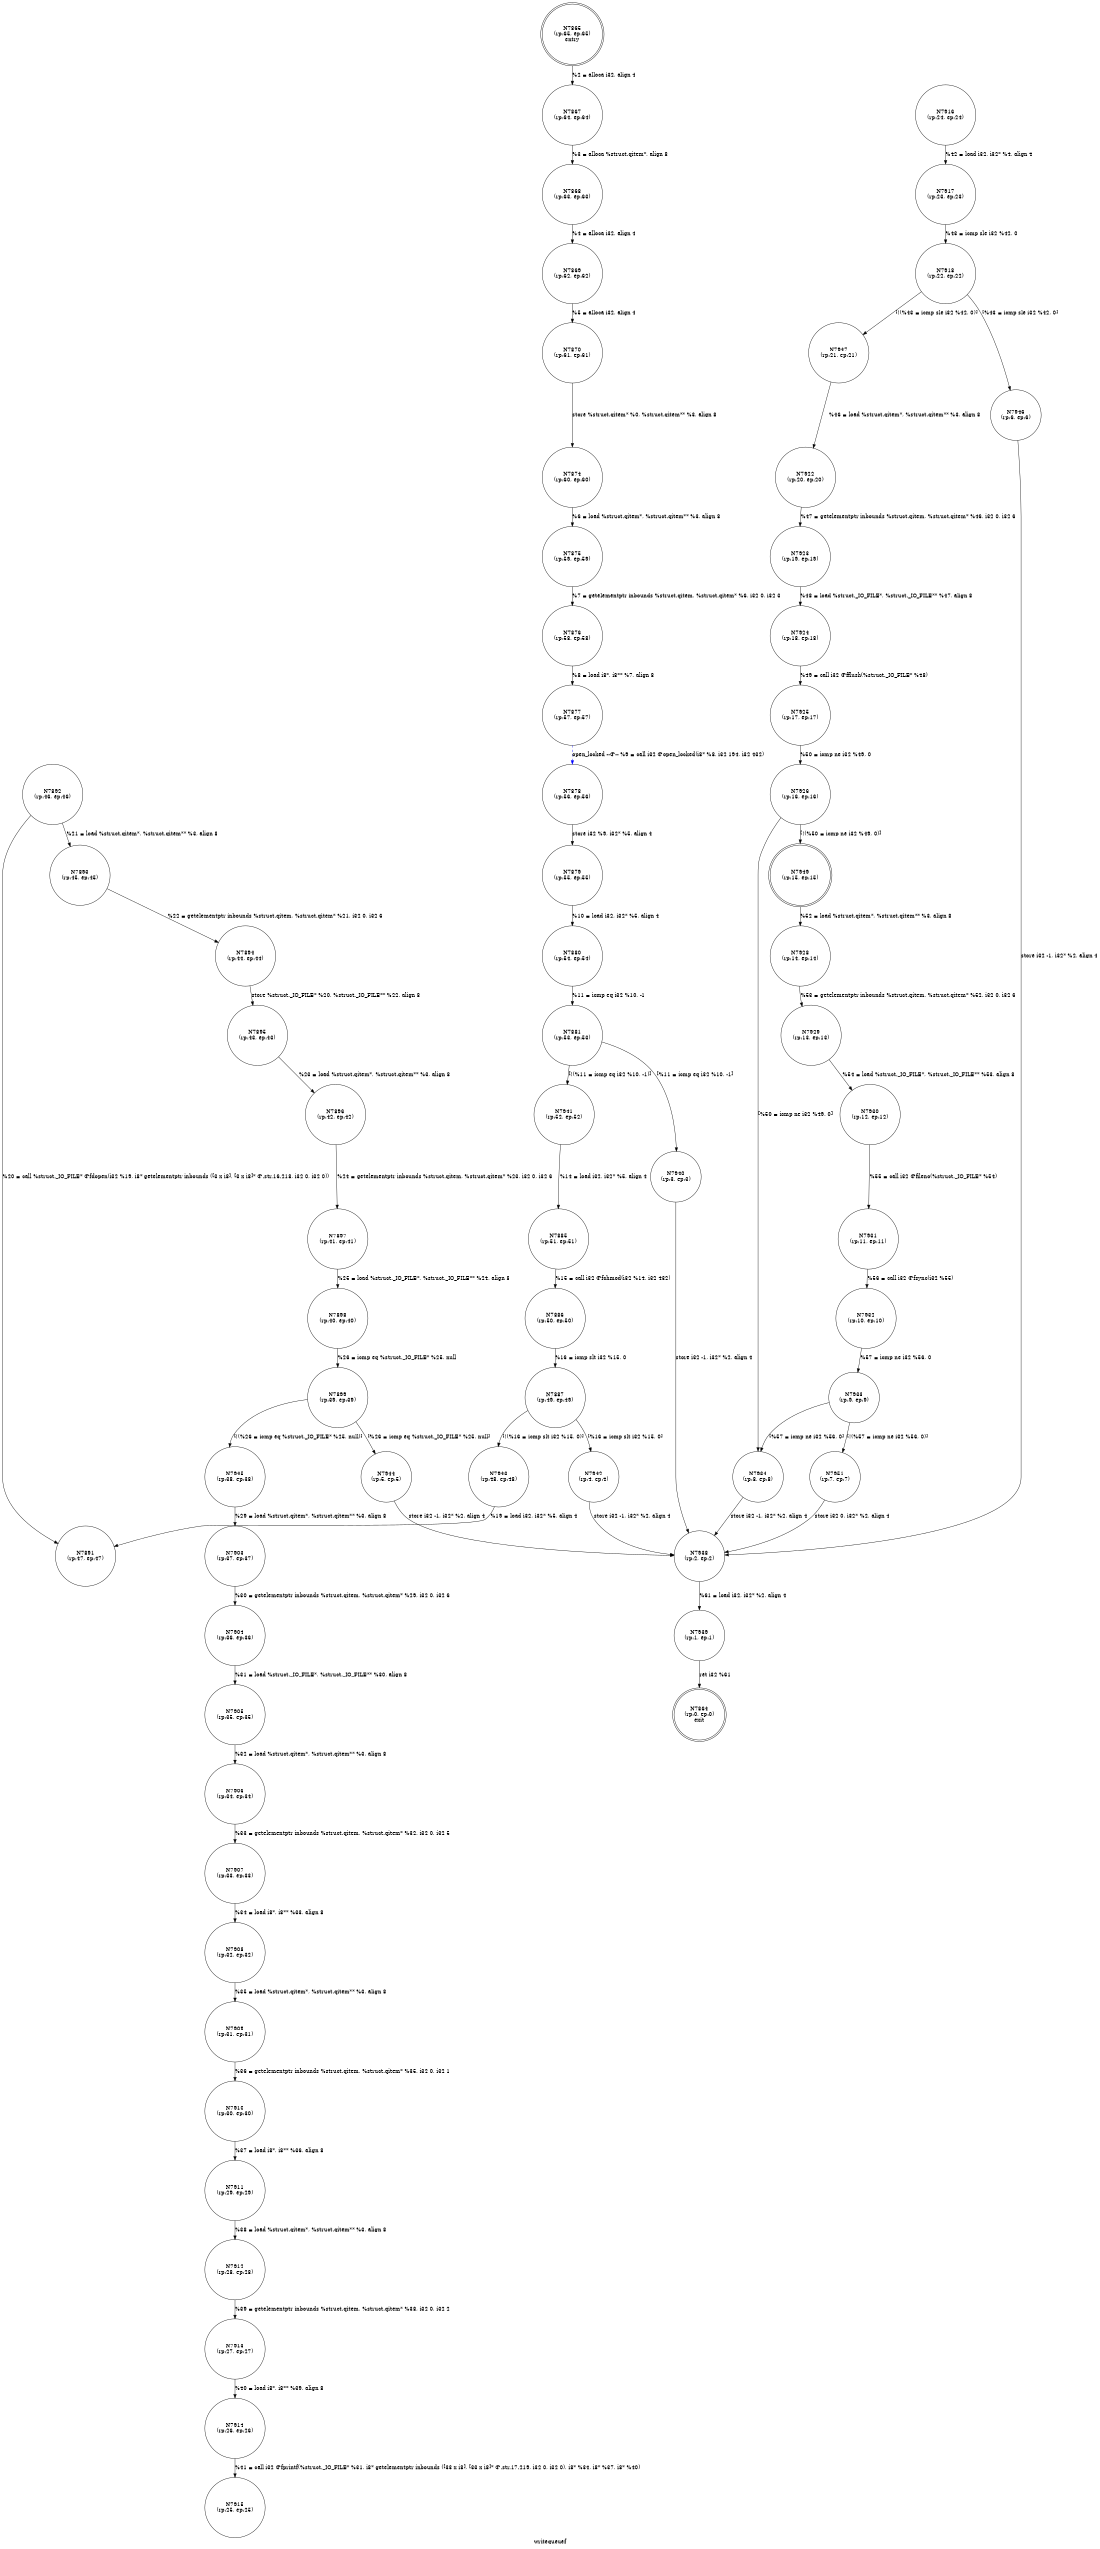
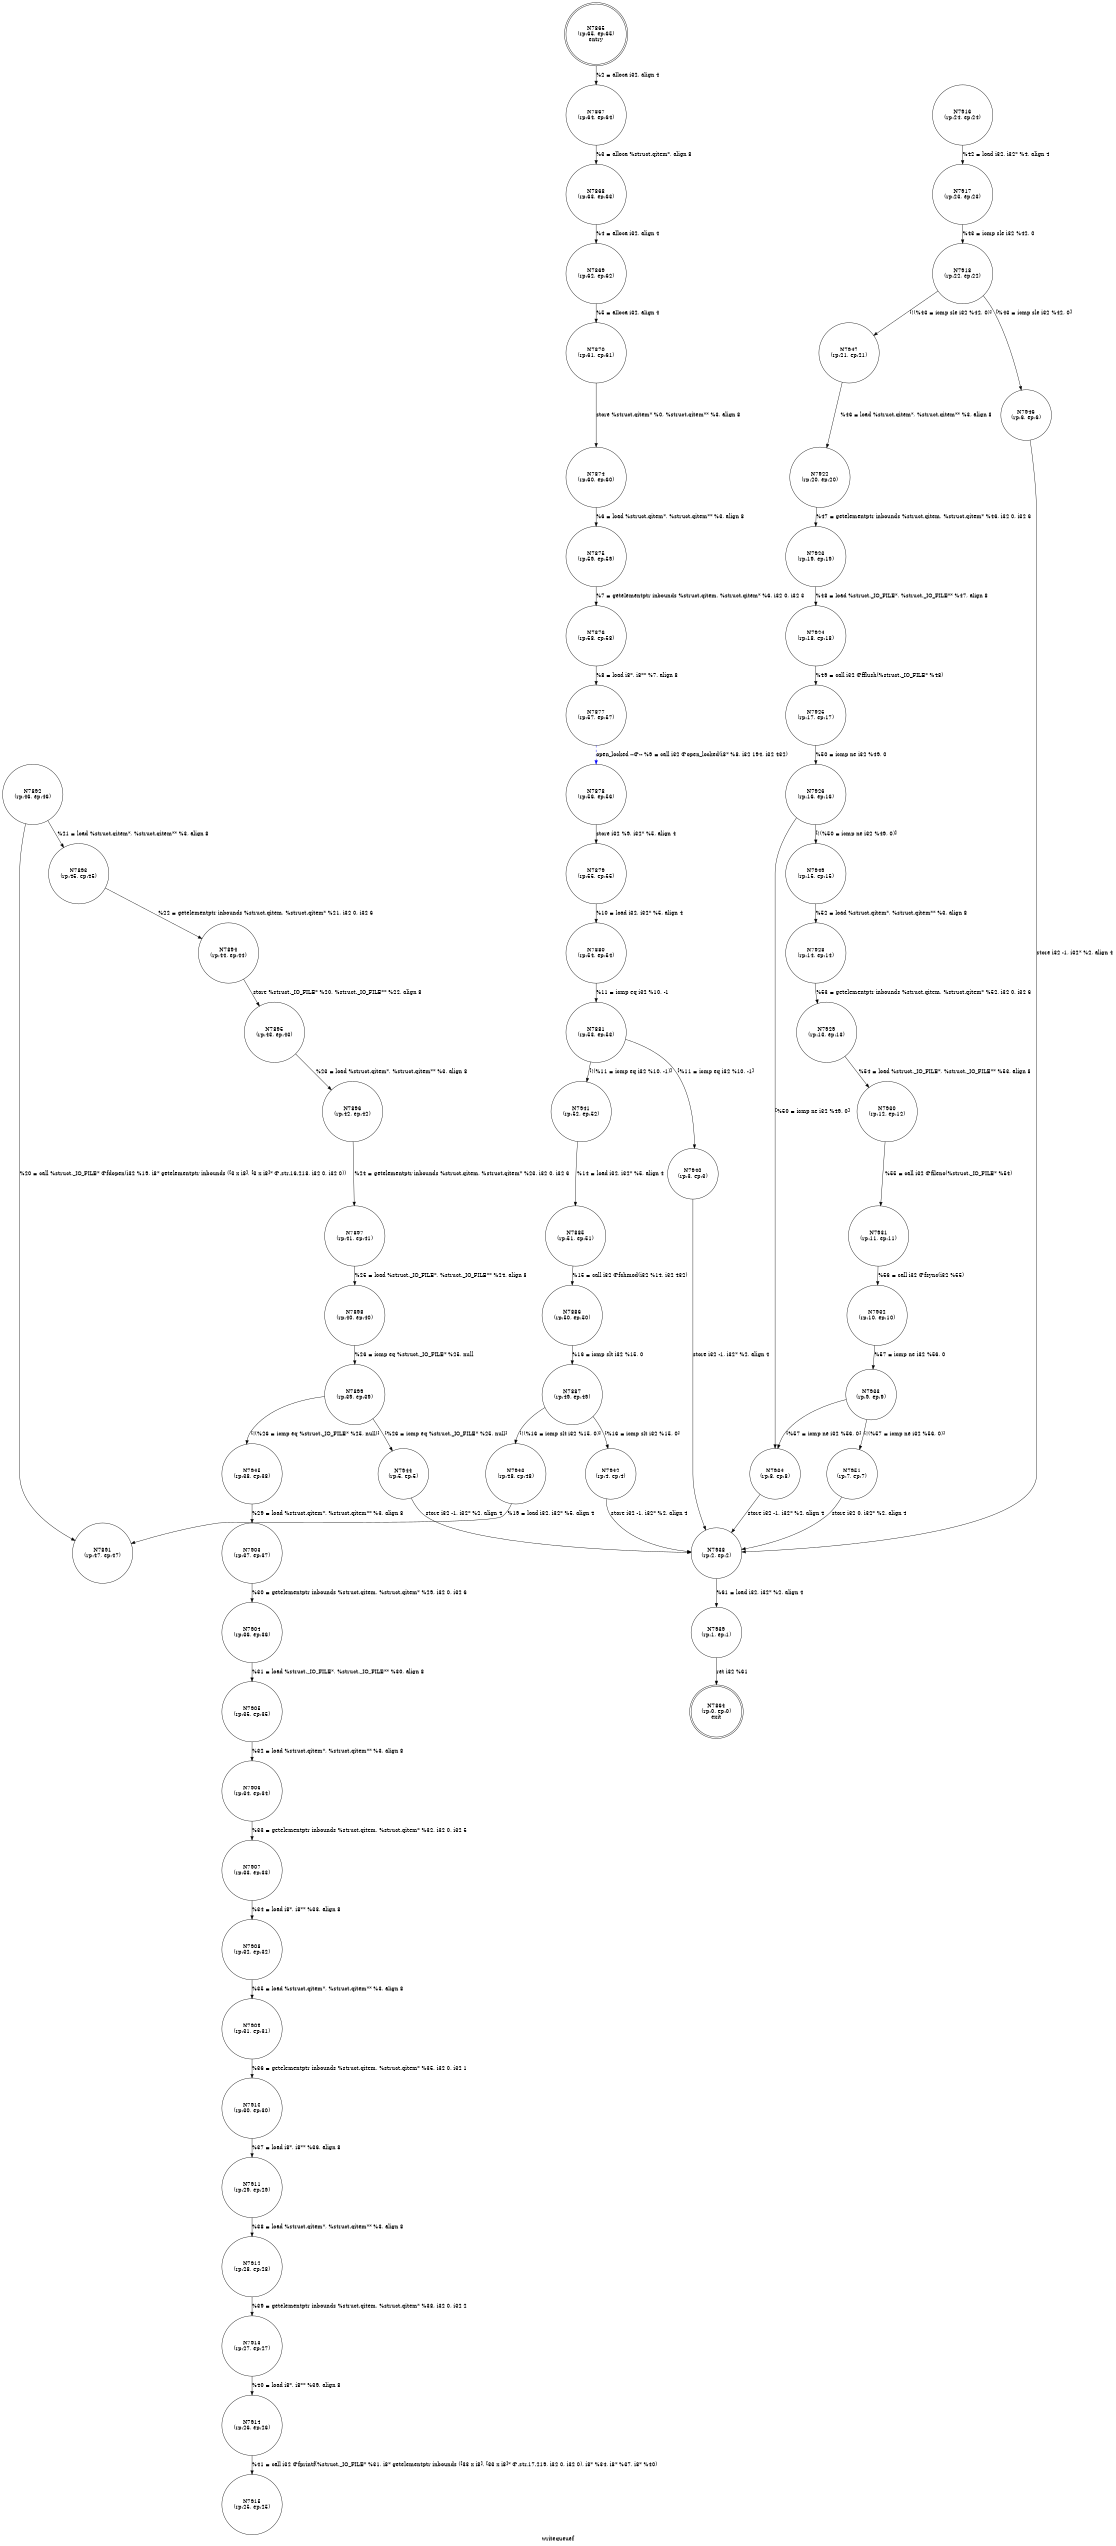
  digraph {
    label=writequeuef
    node [shape=circle]
    n1 [label="N7864\n(rp:0, ep:0)\nexit" shape=doublecircle]
    n2 [label="N7865\n(rp:65, ep:65)\nentry" shape=doublecircle]
    n3 [label="N7867\n(rp:64, ep:64)"]
    n4 [label="N7868\n(rp:63, ep:63)"]
    n5 [label="N7869\n(rp:62, ep:62)"]
    n6 [label="N7870\n(rp:61, ep:61)"]
    n7 [label="N7874\n(rp:60, ep:60)"]
    n8 [label="N7875\n(rp:59, ep:59)"]
    n9 [label="N7876\n(rp:58, ep:58)"]
    n10 [label="N7877\n(rp:57, ep:57)"]
    n11 [label="N7878\n(rp:56, ep:56)"]
    n12 [label="N7879\n(rp:55, ep:55)"]
    n13 [label="N7880\n(rp:54, ep:54)"]
    n14 [label="N7881\n(rp:53, ep:53)"]
    n15 [label="N7940\n(rp:3, ep:3)"]
    n16 [label="N7941\n(rp:52, ep:52)"]
    n17 [label="N7938\n(rp:2, ep:2)"]
    n18 [label="N7885\n(rp:51, ep:51)"]
    n19 [label="N7939\n(rp:1, ep:1)"]
    n20 [label="N7886\n(rp:50, ep:50)"]
    n21 [label="N7887\n(rp:49, ep:49)"]
    n22 [label="N7942\n(rp:4, ep:4)"]
    n23 [label="N7943\n(rp:48, ep:48)"]
    n24 [label="N7891\n(rp:47, ep:47)"]
    n25 [label="N7892\n(rp:46, ep:46)"]
    n26 [label="N7893\n(rp:45, ep:45)"]
    n27 [label="N7894\n(rp:44, ep:44)"]
    n28 [label="N7895\n(rp:43, ep:43)"]
    n29 [label="N7896\n(rp:42, ep:42)"]
    n30 [label="N7897\n(rp:41, ep:41)"]
    n31 [label="N7898\n(rp:40, ep:40)"]
    n32 [label="N7899\n(rp:39, ep:39)"]
    n33 [label="N7944\n(rp:5, ep:5)"]
    n34 [label="N7945\n(rp:38, ep:38)"]
    n35 [label="N7903\n(rp:37, ep:37)"]
    n36 [label="N7904\n(rp:36, ep:36)"]
    n37 [label="N7905\n(rp:35, ep:35)"]
    n38 [label="N7906\n(rp:34, ep:34)"]
    n39 [label="N7907\n(rp:33, ep:33)"]
    n40 [label="N7908\n(rp:32, ep:32)"]
    n41 [label="N7909\n(rp:31, ep:31)"]
    n42 [label="N7910\n(rp:30, ep:30)"]
    n43 [label="N7911\n(rp:29, ep:29)"]
    n44 [label="N7912\n(rp:28, ep:28)"]
    n45 [label="N7913\n(rp:27, ep:27)"]
    n46 [label="N7914\n(rp:26, ep:26)"]
    n47 [label="N7915\n(rp:25, ep:25)"]
    n48 [label="N7916\n(rp:24, ep:24)"]
    n49 [label="N7917\n(rp:23, ep:23)"]
    n50 [label="N7918\n(rp:22, ep:22)"]
    n51 [label="N7946\n(rp:6, ep:6)"]
    n52 [label="N7947\n(rp:21, ep:21)"]
    n53 [label="N7922\n(rp:20, ep:20)"]
    n54 [label="N7923\n(rp:19, ep:19)"]
    n55 [label="N7924\n(rp:18, ep:18)"]
    n56 [label="N7925\n(rp:17, ep:17)"]
    n57 [label="N7926\n(rp:16, ep:16)"]
-   n58 [label="N7949\n(rp:15, ep:15)" shape=doublecircle]
+   n58 [label="N7949\n(rp:15, ep:15)"]
    n59 [label="N7934\n(rp:8, ep:8)"]
    n60 [label="N7928\n(rp:14, ep:14)"]
    n61 [label="N7929\n(rp:13, ep:13)"]
    n62 [label="N7930\n(rp:12, ep:12)"]
    n63 [label="N7931\n(rp:11, ep:11)"]
    n64 [label="N7932\n(rp:10, ep:10)"]
    n65 [label="N7933\n(rp:9, ep:9)"]
    n66 [label="N7951\n(rp:7, ep:7)"]
    n2 -> n3 [label="%2 = alloca i32, align 4"]
    n3 -> n4 [label="%3 = alloca %struct.qitem*, align 8"]
    n4 -> n5 [label="%4 = alloca i32, align 4"]
    n5 -> n6 [label="%5 = alloca i32, align 4"]
    n6 -> n7 [label="store %struct.qitem* %0, %struct.qitem** %3, align 8"]
    n7 -> n8 [label="%6 = load %struct.qitem*, %struct.qitem** %3, align 8"]
    n8 -> n9 [label="%7 = getelementptr inbounds %struct.qitem, %struct.qitem* %6, i32 0, i32 3"]
    n9 -> n10 [label="%8 = load i8*, i8** %7, align 8"]
    n10 -> n11 [color=blue label="open_locked --@-- %9 = call i32 @open_locked(i8* %8, i32 194, i32 432)" style=dashed]
    n11 -> n12 [label="store i32 %9, i32* %5, align 4"]
    n12 -> n13 [label="%10 = load i32, i32* %5, align 4"]
    n13 -> n14 [label="%11 = icmp eq i32 %10, -1"]
    n14 -> n15 [label="[%11 = icmp eq i32 %10, -1]"]
    n14 -> n16 [label="[!(%11 = icmp eq i32 %10, -1)]"]
    n15 -> n17 [label="store i32 -1, i32* %2, align 4"]
    n16 -> n18 [label="%14 = load i32, i32* %5, align 4"]
    n17 -> n19 [label="%61 = load i32, i32* %2, align 4"]
    n18 -> n20 [label="%15 = call i32 @fchmod(i32 %14, i32 432)"]
    n19 -> n1 [label="ret i32 %61"]
    n20 -> n21 [label="%16 = icmp slt i32 %15, 0"]
    n21 -> n22 [label="[%16 = icmp slt i32 %15, 0]"]
    n21 -> n23 [label="[!(%16 = icmp slt i32 %15, 0)]"]
    n22 -> n17 [label="store i32 -1, i32* %2, align 4"]
    n23 -> n24 [label="%19 = load i32, i32* %5, align 4"]
    n25 -> n24 [label="%20 = call %struct._IO_FILE* @fdopen(i32 %19, i8* getelementptr inbounds ([3 x i8], [3 x i8]* @.str.16.218, i32 0, i32 0))"]
    n25 -> n26 [label="%21 = load %struct.qitem*, %struct.qitem** %3, align 8"]
    n26 -> n27 [label="%22 = getelementptr inbounds %struct.qitem, %struct.qitem* %21, i32 0, i32 6"]
    n27 -> n28 [label="store %struct._IO_FILE* %20, %struct._IO_FILE** %22, align 8"]
    n28 -> n29 [label="%23 = load %struct.qitem*, %struct.qitem** %3, align 8"]
    n29 -> n30 [label="%24 = getelementptr inbounds %struct.qitem, %struct.qitem* %23, i32 0, i32 6"]
    n30 -> n31 [label="%25 = load %struct._IO_FILE*, %struct._IO_FILE** %24, align 8"]
    n31 -> n32 [label="%26 = icmp eq %struct._IO_FILE* %25, null"]
    n32 -> n33 [label="[%26 = icmp eq %struct._IO_FILE* %25, null]"]
    n32 -> n34 [label="[!(%26 = icmp eq %struct._IO_FILE* %25, null)]"]
    n33 -> n17 [label="store i32 -1, i32* %2, align 4"]
    n34 -> n35 [label="%29 = load %struct.qitem*, %struct.qitem** %3, align 8"]
    n35 -> n36 [label="%30 = getelementptr inbounds %struct.qitem, %struct.qitem* %29, i32 0, i32 6"]
    n36 -> n37 [label="%31 = load %struct._IO_FILE*, %struct._IO_FILE** %30, align 8"]
    n37 -> n38 [label="%32 = load %struct.qitem*, %struct.qitem** %3, align 8"]
    n38 -> n39 [label="%33 = getelementptr inbounds %struct.qitem, %struct.qitem* %32, i32 0, i32 5"]
    n39 -> n40 [label="%34 = load i8*, i8** %33, align 8"]
    n40 -> n41 [label="%35 = load %struct.qitem*, %struct.qitem** %3, align 8"]
    n41 -> n42 [label="%36 = getelementptr inbounds %struct.qitem, %struct.qitem* %35, i32 0, i32 1"]
    n42 -> n43 [label="%37 = load i8*, i8** %36, align 8"]
    n43 -> n44 [label="%38 = load %struct.qitem*, %struct.qitem** %3, align 8"]
    n44 -> n45 [label="%39 = getelementptr inbounds %struct.qitem, %struct.qitem* %38, i32 0, i32 2"]
    n45 -> n46 [label="%40 = load i8*, i8** %39, align 8"]
    n46 -> n47 [label="%41 = call i32 @fprintf(%struct._IO_FILE* %31, i8* getelementptr inbounds ([33 x i8], [33 x i8]* @.str.17.219, i32 0, i32 0), i8* %34, i8* %37, i8* %40)"]
    n48 -> n49 [label="%42 = load i32, i32* %4, align 4"]
    n49 -> n50 [label="%43 = icmp sle i32 %42, 0"]
    n50 -> n51 [label="[%43 = icmp sle i32 %42, 0]"]
    n50 -> n52 [label="[!(%43 = icmp sle i32 %42, 0)]"]
    n51 -> n17 [label="store i32 -1, i32* %2, align 4"]
    n52 -> n53 [label="%46 = load %struct.qitem*, %struct.qitem** %3, align 8"]
    n53 -> n54 [label="%47 = getelementptr inbounds %struct.qitem, %struct.qitem* %46, i32 0, i32 6"]
    n54 -> n55 [label="%48 = load %struct._IO_FILE*, %struct._IO_FILE** %47, align 8"]
    n55 -> n56 [label="%49 = call i32 @fflush(%struct._IO_FILE* %48)"]
    n56 -> n57 [label="%50 = icmp ne i32 %49, 0"]
    n57 -> n58 [label="[!(%50 = icmp ne i32 %49, 0)]"]
    n57 -> n59 [label="[%50 = icmp ne i32 %49, 0]"]
    n58 -> n60 [label="%52 = load %struct.qitem*, %struct.qitem** %3, align 8"]
    n59 -> n17 [label="store i32 -1, i32* %2, align 4"]
    n60 -> n61 [label="%53 = getelementptr inbounds %struct.qitem, %struct.qitem* %52, i32 0, i32 6"]
    n61 -> n62 [label="%54 = load %struct._IO_FILE*, %struct._IO_FILE** %53, align 8"]
    n62 -> n63 [label="%55 = call i32 @fileno(%struct._IO_FILE* %54)"]
    n63 -> n64 [label="%56 = call i32 @fsync(i32 %55)"]
    n64 -> n65 [label="%57 = icmp ne i32 %56, 0"]
    n65 -> n59 [label="[%57 = icmp ne i32 %56, 0]"]
    n65 -> n66 [label="[!(%57 = icmp ne i32 %56, 0)]"]
    n66 -> n17 [label="store i32 0, i32* %2, align 4"]
  }
